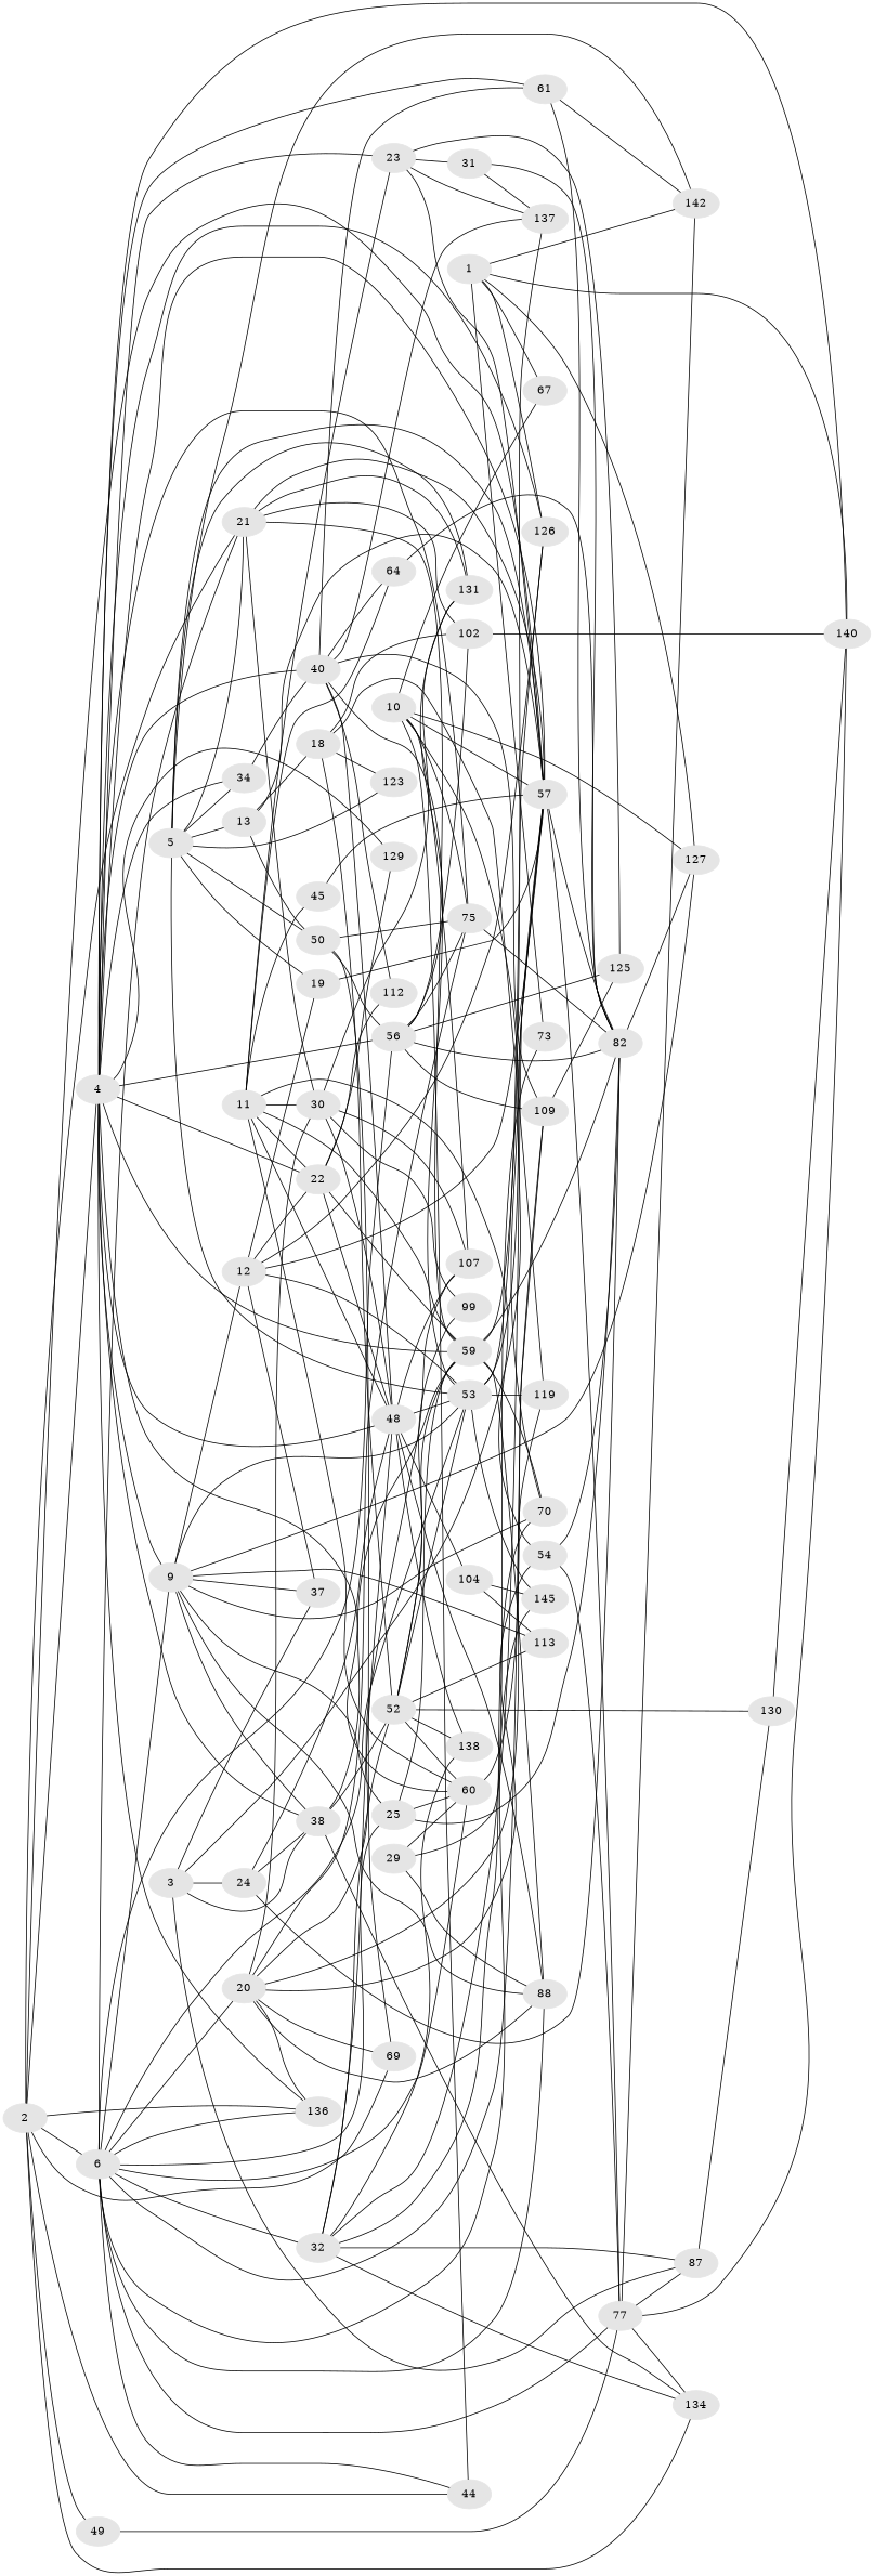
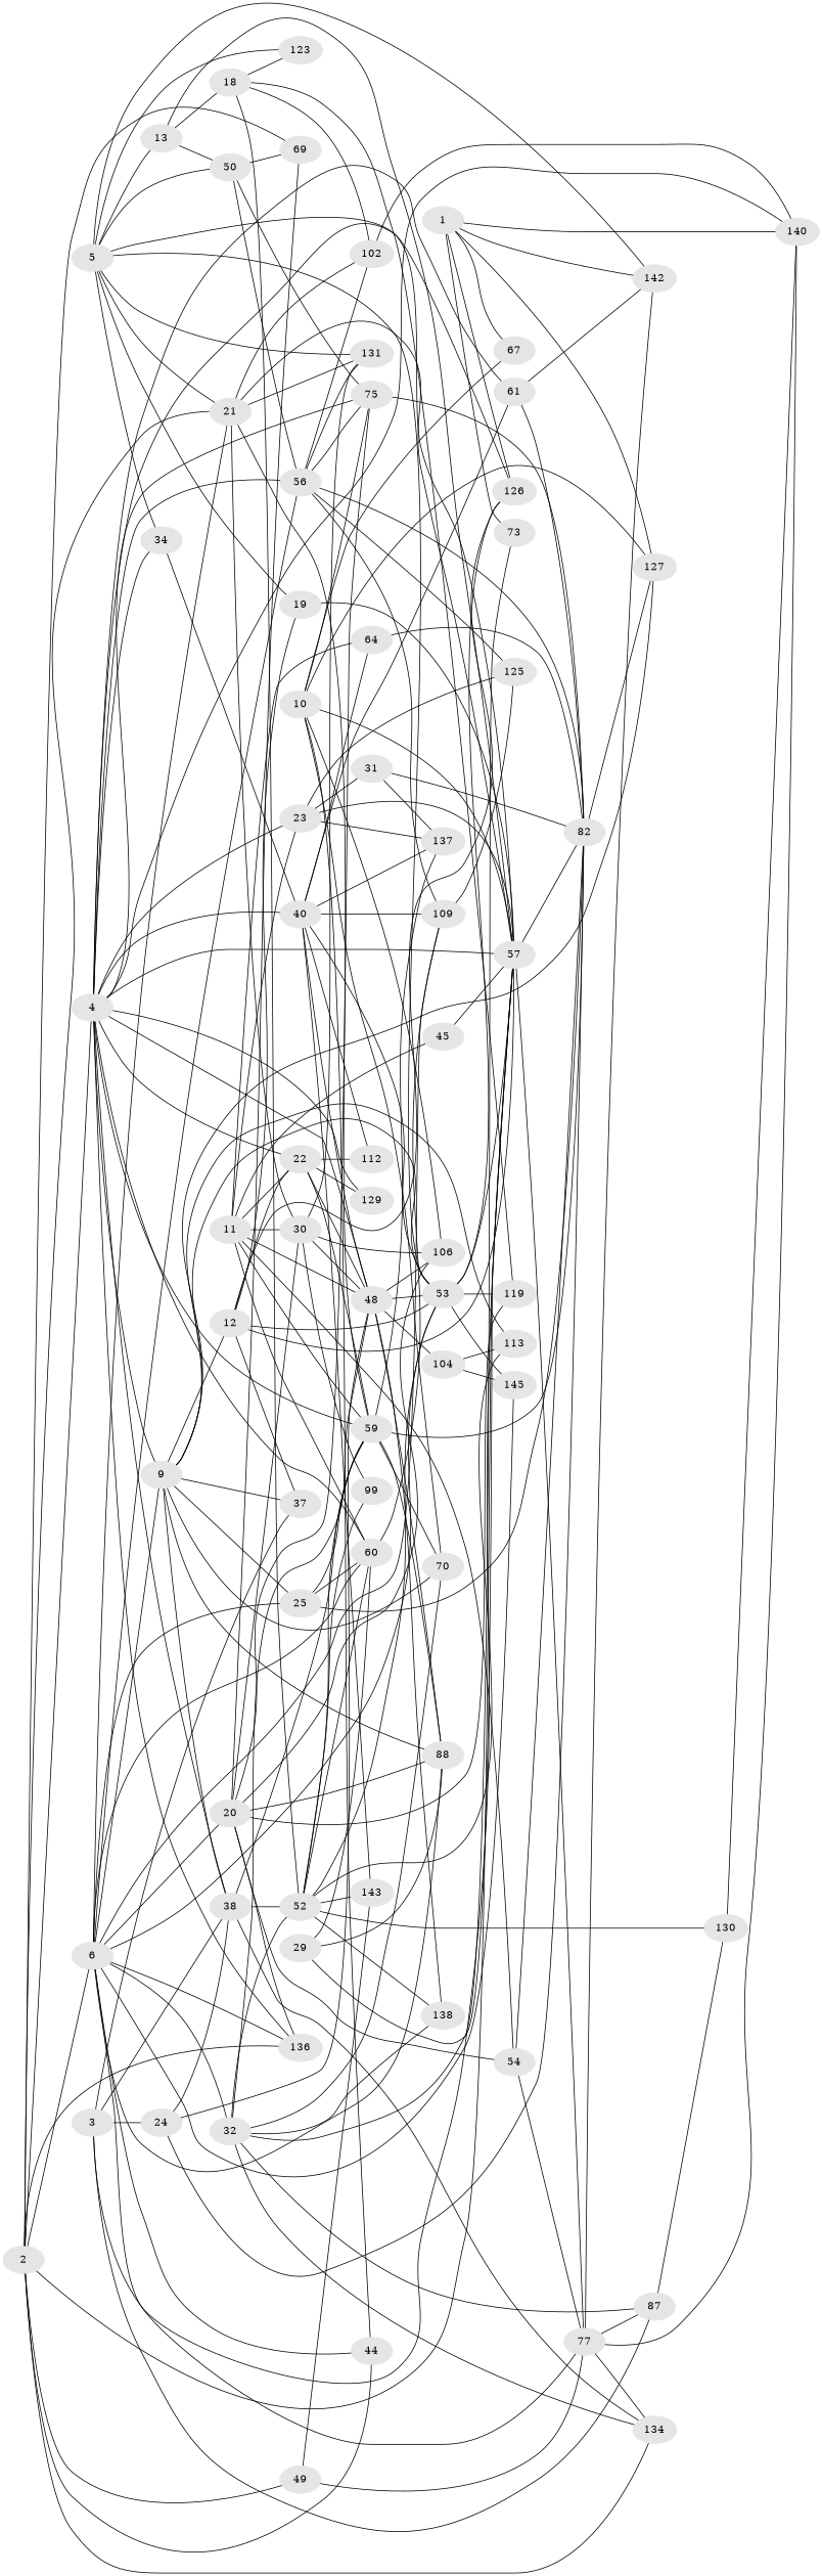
  graph {
    rankdir=LR
    node [color=gray90 style=filled]
    1 [super="+33"]
    67
    73
    126
    127
    140
    142
    2 [super="+106+114"]
    4 [super="+36+91+26+8+17"]
    6 [super="+74+14"]
    21 [super="+35+90+95"]
    44
    49
    57 [super="+128+72"]
    69
    134
    136
    38 [super="+135"]
    9 [super="+28+83"]
    22 [super="+111"]
    23 [super="+101+97"]
    34
    40 [super="+80"]
    48 [super="+110+51+58"]
    56 [super="+93+100"]
    59 [super="+124"]
    61 [super="+108"]
    n28 [label=60 super="+98"]
    75 [super="+120"]
    129
    145
    53 [super="+55"]
    20 [super="+84+92"]
    25 [super="+115"]
    32 [super="+39"]
    77 [super="+79"]
    88
    109
    131
    30 [super="+105"]
    102
+   143
    82 [super="+85"]
    3 [super="+27"]
    24
    37
    87
    52 [super="+65+121+147"]
    130
    12 [super="+66+71"]
    70
    113
    112
    31 [super="+81"]
    125
    137
    64
-   107
+   107 [label=106]
    138
    104
    5 [super="+7+89+41"]
    13
    19
    50
    123
    18 [super="+141"]
    119
    54 [super="+117+60"]
    10 [super="+16"]
    11 [super="+47+46"]
    45
    99
    29
    1 -- 67
    1 -- 73
    1 -- 126
    1 -- 127
    1 -- 140
    1 -- 142
    2 -- 4
    2 -- 6
    2 -- 21
    2 -- 44
    2 -- 49
    2 -- 57 [weight=2]
    2 -- 69
    2 -- 134
    2 -- 136
    4 -- 126
    4 -- 140
    4 -- 57
    4 -- 136
    4 -- 38
    4 -- 9 [weight=2]
    4 -- 22
    4 -- 23
    4 -- 34
    4 -- 40
    4 -- 48 [weight=2]
    4 -- 56
    4 -- 59
    4 -- 61
    4 -- n28
    4 -- 75
    4 -- 129
    6 -- 21
    6 -- 44
    6 -- 136
    6 -- 9
    6 -- 56
    6 -- n28
    6 -- 145
    6 -- 53
    6 -- 20
    6 -- 25
    6 -- 32
    6 -- 77 [weight=2]
    6 -- 88
    6 -- 109
    21 -- 57
    21 -- 59
    21 -- 131
    21 -- 30
    21 -- 102
    49 -- 77
+   49 -- 143
    57 -- 77
    57 -- 82
    38 -- 134
    38 -- 59
    38 -- 52
    9 -- 127
    9 -- 38
    9 -- 53
    9 -- 25
    9 -- 88
    9 -- 37
    9 -- 12
    9 -- 70
    9 -- 113
    22 -- 48
    22 -- 59
    22 -- 129
    22 -- 112
    23 -- 57
    23 -- 31
    23 -- 125
    23 -- 137
    34 -- 40
    40 -- 48
    40 -- 61
    40 -- 53 [weight=2]
    40 -- 109
+   40 -- 143
    40 -- 112
    40 -- 137
    40 -- 64
    48 -- 53
    48 -- 88
    48 -- 107
    48 -- 138
    48 -- 104
    56 -- 75
    56 -- 109
    56 -- 131
    56 -- 102
    56 -- 82
    56 -- 125
    59 -- 88
    59 -- 82 [weight=2]
    59 -- 70
    59 -- 137
    61 -- 142
    61 -- 82
    n28 -- 109
    75 -- 82
    53 -- 126
    53 -- 57
    53 -- 145
    53 -- 119
    20 -- 69
    20 -- 136
    20 -- 75
    20 -- 88
    20 -- 30
    20 -- 107
    20 -- 119
    20 -- 54
    25 -- 59
    25 -- n28
    25 -- 82
    32 -- 73
    32 -- 134
    32 -- 48
    32 -- 87
    32 -- 52
    32 -- 70
    32 -- 138
    77 -- 140
    77 -- 142
    77 -- 134
    77 -- 87
    109 -- 125
    30 -- 48
    30 -- 131
    30 -- 107
    30 -- 99
    102 -- 140
    82 -- 127
    3 -- 57
    3 -- 38
    3 -- 24
    3 -- 37
    3 -- 87
    24 -- 38
    24 -- 48
    24 -- 82
    87 -- 130
    52 -- 59
    52 -- n28
    52 -- 53
+   52 -- 143
    52 -- 130
    52 -- 113
    52 -- 138
    52 -- 99
    130 -- 140
    12 -- 126
    12 -- 57
    12 -- 22
    12 -- 53 [weight=2]
    12 -- 37 [weight=2]
    12 -- 19
    31 -- 82
    31 -- 137
    64 -- 82
    104 -- 145
    104 -- 113
    5 -- 142
    5 -- 21
    5 -- 57
    5 -- 34
    5 -- 53
    5 -- 131
    5 -- 13
    5 -- 19
    5 -- 50
    5 -- 123
    13 -- 57
    13 -- 50
    13 -- 18
    19 -- 57
    50 -- 69
    50 -- 56
    50 -- 75
    18 -- 102
    18 -- 52
    18 -- 123
    18 -- 119
    54 -- 77
    54 -- 82
    10 -- 67
    10 -- 127
    10 -- 44
    10 -- 57
    10 -- 75
    10 -- 70
    10 -- 107
    11 -- 22
    11 -- 23
    11 -- 48 [weight=2]
    11 -- 59
    11 -- n28
    11 -- 30 [weight=2]
    11 -- 64
    11 -- 54
    11 -- 45
    45 -- 57
    29 -- 57
    29 -- n28
    29 -- 88
  }
